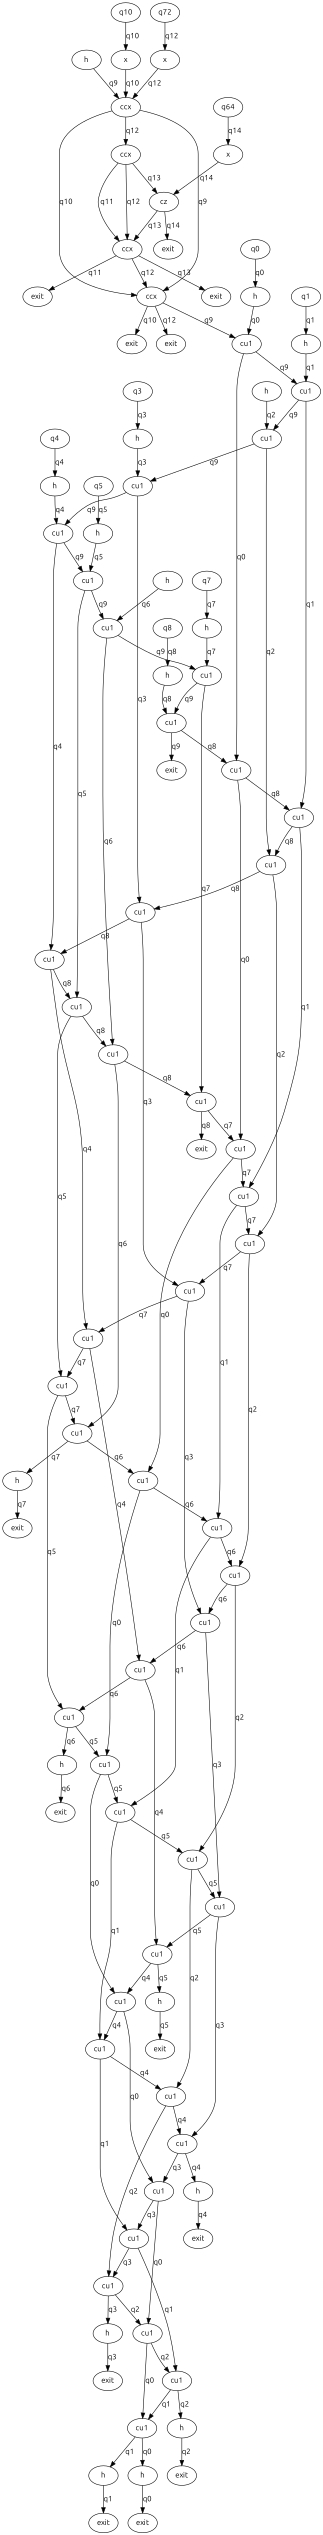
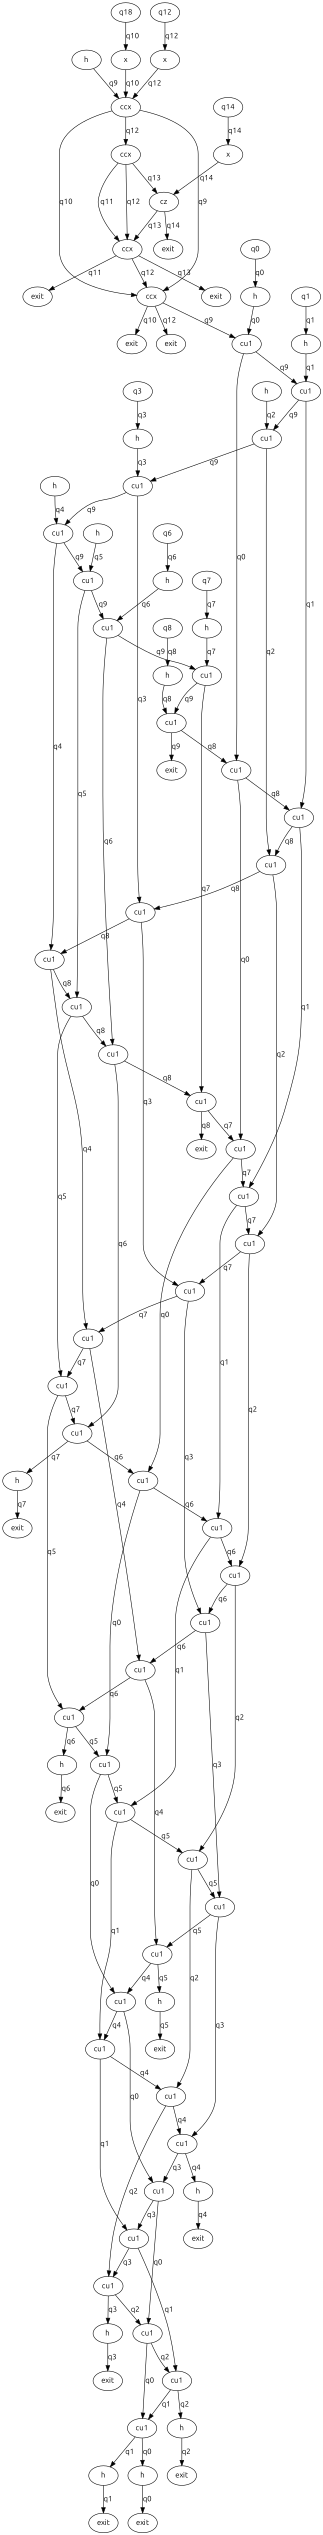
  digraph {
    fontname=Ubuntu
    node [fontname=Ubuntu order=8268]
    edge [fontname=Ubuntu]
    n1 [label=h line=6 order=1]
    n2 [label=cu1 line=29 order=19]
    n3 [label=cu1 line=30 order=20]
    n4 [label=cu1 line=39 order=28]
    n5 [label=h line=7 order=2]
    n6 [label=cu1 line=31 order=21]
    n7 [label=cu1 line=40 order=29]
    n8 [label=h line=8 order=3]
    n9 [label=cu1 line=32 order=22]
    n10 [label=cu1 line=41 order=30]
    n11 [label=h line=9 order=4]
    n12 [label=cu1 line=33 order=23]
    n13 [label=cu1 line=42 order=31]
    n14 [label=h line=10 order=5]
    n15 [label=cu1 line=34 order=24]
    n16 [label=cu1 line=43 order=32]
    n17 [label=h line=11 order=6]
    n18 [label=cu1 line=35 order=25]
    n19 [label=cu1 line=44 order=33]
    n20 [label=h line=12 order=7]
    n21 [label=cu1 line=36 order=26]
    n22 [label=cu1 line=45 order=34]
    n23 [label=h line=13 order=8]
    n24 [label=cu1 line=37 order=27]
    n25 [label=cu1 line=46 order=35]
    n26 [label=h line=14 order=9]
    n27 [label=exit]
    n28 [label=h line=15 order=10]
    n29 [label=ccx line=22 order=14]
    n30 [label=ccx line=23 order=15]
    n31 [label=ccx line=26 order=18]
    n32 [label=x line=17 order=11]
    n33 [label=x line=18 order=12]
    n34 [label=x line=19 order=13]
    n35 [label=cz line=24 order=16]
    n36 [label=ccx line=25 order=17]
    n37 [label=exit]
    n38 [label=exit]
    n39 [label=exit]
    n40 [label=exit]
    n41 [label=exit]
    n42 [label=cu1 line=48 order=36]
    n43 [label=cu1 line=49 order=37]
    n44 [label=cu1 line=50 order=38]
    n45 [label=cu1 line=51 order=39]
    n46 [label=cu1 line=52 order=40]
    n47 [label=cu1 line=53 order=41]
    n48 [label=cu1 line=54 order=42]
    n49 [label=exit]
    n50 [label=cu1 line=56 order=43]
    n51 [label=cu1 line=57 order=44]
    n52 [label=cu1 line=58 order=45]
    n53 [label=cu1 line=59 order=46]
    n54 [label=cu1 line=60 order=47]
    n55 [label=cu1 line=61 order=48]
    n56 [label=h line=98 order=71]
    n57 [label=cu1 line=63 order=49]
    n58 [label=cu1 line=64 order=50]
    n59 [label=cu1 line=65 order=51]
    n60 [label=cu1 line=66 order=52]
    n61 [label=cu1 line=67 order=53]
    n62 [label=h line=96 order=70]
    n63 [label=exit]
    n64 [label=cu1 line=69 order=54]
    n65 [label=cu1 line=70 order=55]
    n66 [label=cu1 line=71 order=56]
    n67 [label=cu1 line=72 order=57]
    n68 [label=h line=94 order=69]
    n69 [label=exit]
    n70 [label=cu1 line=74 order=58]
    n71 [label=cu1 line=75 order=59]
    n72 [label=cu1 line=76 order=60]
    n73 [label=h line=92 order=68]
    n74 [label=exit]
    n75 [label=cu1 line=78 order=61]
    n76 [label=cu1 line=79 order=62]
    n77 [label=h line=90 order=67]
    n78 [label=exit]
    n79 [label=cu1 line=81 order=63]
    n80 [label=h line=88 order=66]
    n81 [label=exit]
    n82 [label=h line=84 order=64]
    n83 [label=h line=86 order=65]
    n84 [label=exit]
    n85 [label=exit]
    n86 [label=exit]
    n87 [label=q0 order=0]
    n88 [label=q1 order=0]
    n89 [label=q3 order=0]
-   n90 [label=q4 order=0]
-   n91 [label=q5 order=0]
+   n92 [label=q6 order=0]
    n93 [label=q7 order=0]
    n94 [label=q8 order=0]
-   n95 [label=q10 order=0]
-   n96 [label=q72 order=0]
-   n97 [label=q64 order=0]
+   n95 [label=q18 order=0]
+   n96 [label=q12 order=0]
+   n97 [label=q14 order=0]
    n1 -> n2 [label=q0]
    n2 -> n3 [label=q9]
    n2 -> n4 [label=q0]
    n3 -> n6 [label=q9]
    n3 -> n7 [label=q1]
    n4 -> n7 [label=q8]
    n4 -> n42 [label=q0]
    n5 -> n3 [label=q1]
    n6 -> n9 [label=q9]
    n6 -> n10 [label=q2]
    n7 -> n10 [label=q8]
    n7 -> n43 [label=q1]
    n8 -> n6 [label=q2]
    n9 -> n12 [label=q9]
    n9 -> n13 [label=q3]
    n10 -> n13 [label=q8]
    n10 -> n44 [label=q2]
    n11 -> n9 [label=q3]
    n12 -> n15 [label=q9]
    n12 -> n16 [label=q4]
    n13 -> n16 [label=q8]
    n13 -> n45 [label=q3]
    n14 -> n12 [label=q4]
    n15 -> n18 [label=q9]
    n15 -> n19 [label=q5]
    n16 -> n19 [label=q8]
    n16 -> n46 [label=q4]
    n17 -> n15 [label=q5]
    n18 -> n21 [label=q9]
    n18 -> n22 [label=q6]
    n19 -> n22 [label=q8]
    n19 -> n47 [label=q5]
    n20 -> n18 [label=q6]
    n21 -> n24 [label=q9]
    n21 -> n25 [label=q7]
    n22 -> n25 [label=q8]
    n22 -> n48 [label=q6]
    n23 -> n21 [label=q7]
    n24 -> n4 [label=q8]
    n24 -> n27 [label=q9]
    n25 -> n42 [label=q7]
    n25 -> n49 [label=q8]
    n26 -> n24 [label=q8]
    n28 -> n29 [label=q9]
    n29 -> n30 [label=q12]
    n29 -> n31 [label=q9]
    n29 -> n31 [label=q10]
    n30 -> n35 [label=q13]
    n30 -> n36 [label=q11]
    n30 -> n36 [label=q12]
    n31 -> n2 [label=q9]
    n31 -> n38 [label=q10]
    n31 -> n39 [label=q12]
    n32 -> n29 [label=q10]
    n33 -> n29 [label=q12]
    n34 -> n35 [label=q14]
    n35 -> n36 [label=q13]
    n35 -> n37 [label=q14]
    n36 -> n31 [label=q12]
    n36 -> n40 [label=q11]
    n36 -> n41 [label=q13]
    n42 -> n43 [label=q7]
    n42 -> n50 [label=q0]
    n43 -> n44 [label=q7]
    n43 -> n51 [label=q1]
    n44 -> n45 [label=q7]
    n44 -> n52 [label=q2]
    n45 -> n46 [label=q7]
    n45 -> n53 [label=q3]
    n46 -> n47 [label=q7]
    n46 -> n54 [label=q4]
    n47 -> n48 [label=q7]
    n47 -> n55 [label=q5]
    n48 -> n50 [label=q6]
    n48 -> n56 [label=q7]
    n50 -> n51 [label=q6]
    n50 -> n57 [label=q0]
    n51 -> n52 [label=q6]
    n51 -> n58 [label=q1]
    n52 -> n53 [label=q6]
    n52 -> n59 [label=q2]
    n53 -> n54 [label=q6]
    n53 -> n60 [label=q3]
    n54 -> n55 [label=q6]
    n54 -> n61 [label=q4]
    n55 -> n57 [label=q5]
    n55 -> n62 [label=q6]
    n56 -> n63 [label=q7]
    n57 -> n58 [label=q5]
    n57 -> n64 [label=q0]
    n58 -> n59 [label=q5]
    n58 -> n65 [label=q1]
    n59 -> n60 [label=q5]
    n59 -> n66 [label=q2]
    n60 -> n61 [label=q5]
    n60 -> n67 [label=q3]
    n61 -> n64 [label=q4]
    n61 -> n68 [label=q5]
    n62 -> n69 [label=q6]
    n64 -> n65 [label=q4]
    n64 -> n70 [label=q0]
    n65 -> n66 [label=q4]
    n65 -> n71 [label=q1]
    n66 -> n67 [label=q4]
    n66 -> n72 [label=q2]
    n67 -> n70 [label=q3]
    n67 -> n73 [label=q4]
    n68 -> n74 [label=q5]
    n70 -> n71 [label=q3]
    n70 -> n75 [label=q0]
    n71 -> n72 [label=q3]
    n71 -> n76 [label=q1]
    n72 -> n75 [label=q2]
    n72 -> n77 [label=q3]
    n73 -> n78 [label=q4]
    n75 -> n76 [label=q2]
    n75 -> n79 [label=q0]
    n76 -> n79 [label=q1]
    n76 -> n80 [label=q2]
    n77 -> n81 [label=q3]
    n79 -> n82 [label=q0]
    n79 -> n83 [label=q1]
    n80 -> n84 [label=q2]
    n82 -> n85 [label=q0]
    n83 -> n86 [label=q1]
    n87 -> n1 [label=q0]
    n88 -> n5 [label=q1]
    n89 -> n11 [label=q3]
-   n90 -> n14 [label=q4]
-   n91 -> n17 [label=q5]
+   n92 -> n20 [label=q6]
    n93 -> n23 [label=q7]
    n94 -> n26 [label=q8]
    n95 -> n32 [label=q10]
    n96 -> n33 [label=q12]
    n97 -> n34 [label=q14]
  }
